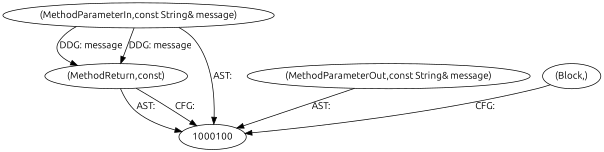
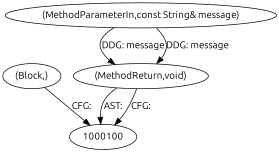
  digraph {
    fontname=Ubuntu
    node [fontname=Ubuntu]
    edge [fontname=Ubuntu]
-   n1 [label="(MethodReturn,const)"]
+   n1 [label="(MethodReturn,void)"]
    1000100
    n3 [label="(MethodParameterIn,const String& message)"]
-   n4 [label="(MethodParameterOut,const String& message)"]
    n5 [label="(Block,)"]
    n1 -> 1000100 [label="AST: "]
    n1 -> 1000100 [label="CFG: "]
    n3 -> n1 [label="DDG: message"]
    n3 -> n1 [label="DDG: message"]
-   n3 -> 1000100 [label="AST: "]
-   n4 -> 1000100 [label="AST: "]
    n5 -> 1000100 [label="CFG: "]
  }
